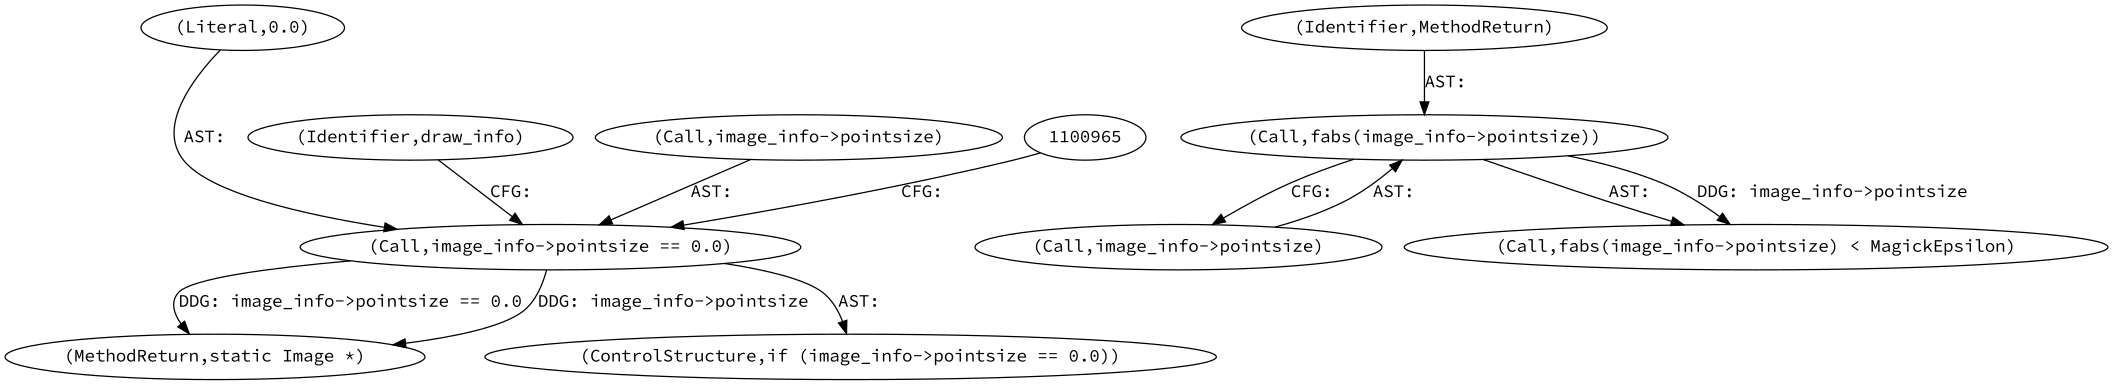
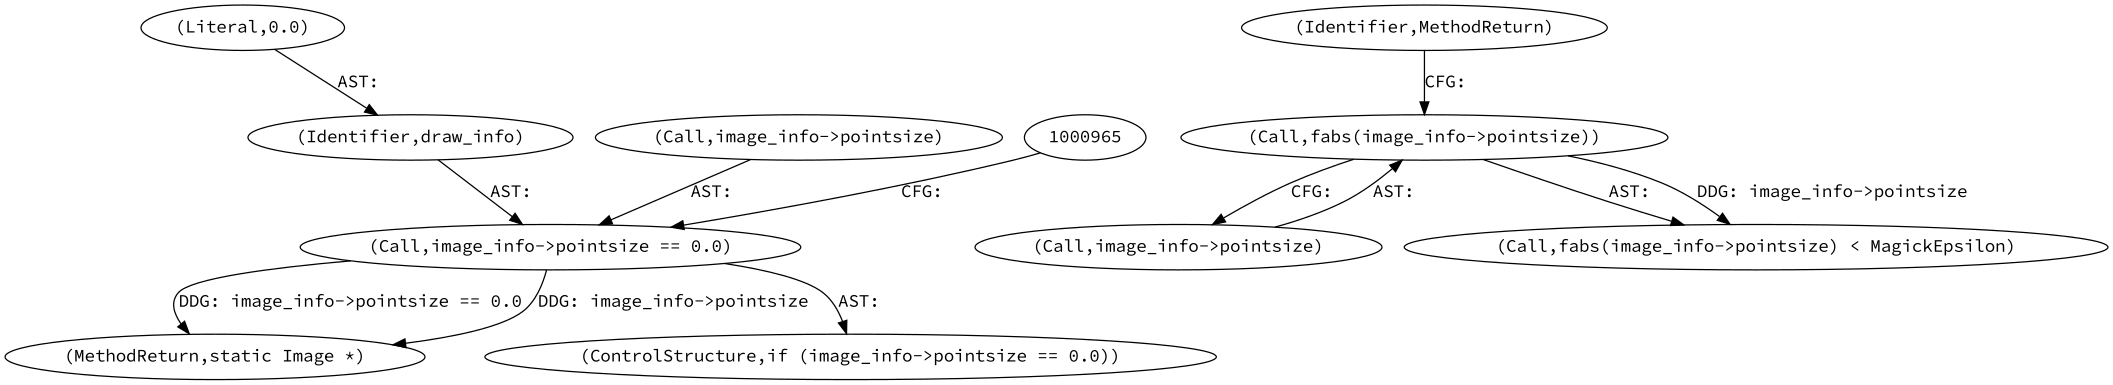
  digraph {
    fontname="Source Code Pro"
    node [fontname="Source Code Pro"]
    edge [fontname="Source Code Pro"]
    n1 [label="(Call,image_info->pointsize == 0.0)"]
    n2 [label="(MethodReturn,static Image *)"]
    n3 [label="(ControlStructure,if (image_info->pointsize == 0.0))"]
    n4 [label="(Literal,0.0)"]
    n5 [label="(Call,fabs(image_info->pointsize))"]
    n6 [label="(Call,image_info->pointsize)"]
    n7 [label="(Call,fabs(image_info->pointsize) < MagickEpsilon)"]
    n8 [label="(Call,image_info->pointsize)"]
    n9 [label="(Identifier,MethodReturn)"]
    n10 [label="(Identifier,draw_info)"]
-   1000965 [label=1100965]
+   1000965
    n1 -> n2 [label="DDG: image_info->pointsize == 0.0"]
    n1 -> n2 [label="DDG: image_info->pointsize"]
    n1 -> n3 [label="AST: "]
-   n4 -> n1 [label="AST: "]
+   n4 -> n10 [label="AST: "]
    n5 -> n6 [label="CFG: "]
    n5 -> n7 [label="AST: "]
    n5 -> n7 [label="DDG: image_info->pointsize"]
    n6 -> n5 [label="AST: "]
    n8 -> n1 [label="AST: "]
-   n9 -> n5 [label="AST: "]
-   n10 -> n1 [label="CFG: "]
+   n9 -> n5 [label="CFG: "]
+   n10 -> n1 [label="AST: "]
    1000965 -> n1 [label="CFG: "]
  }
